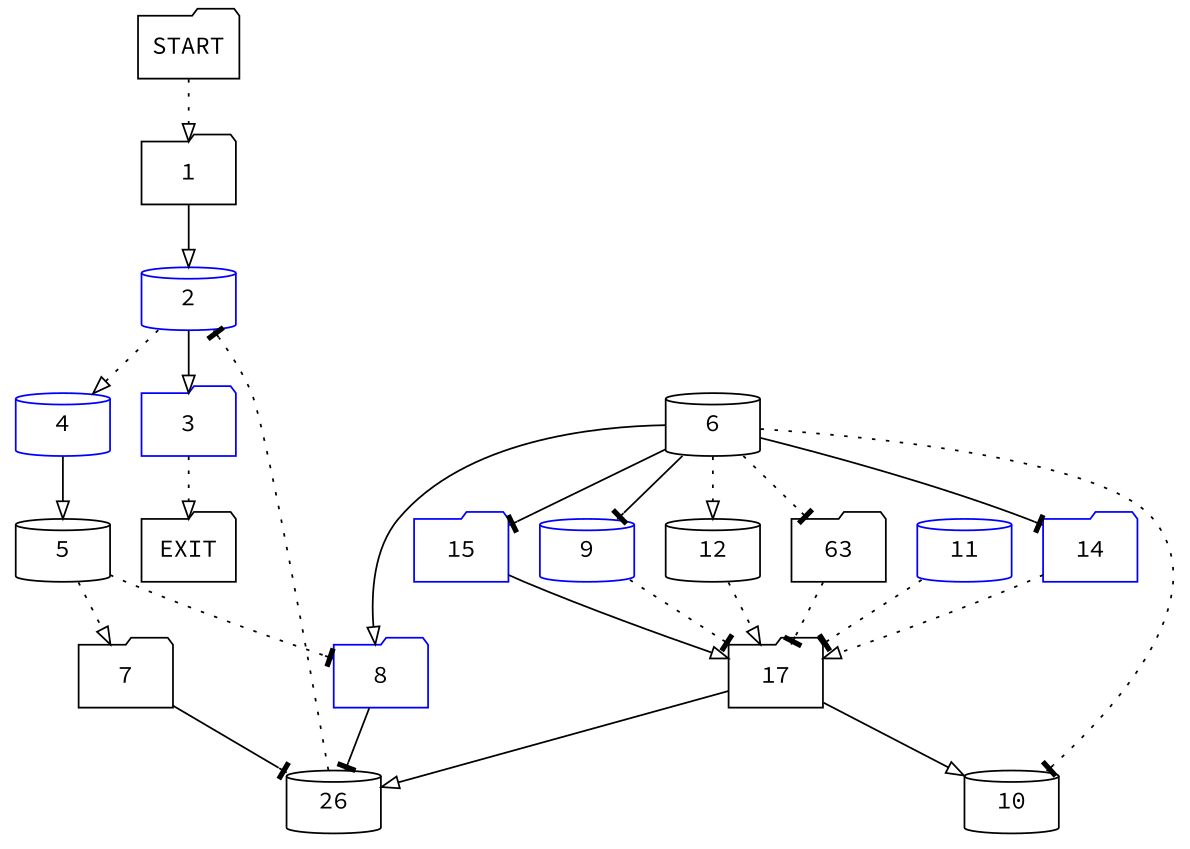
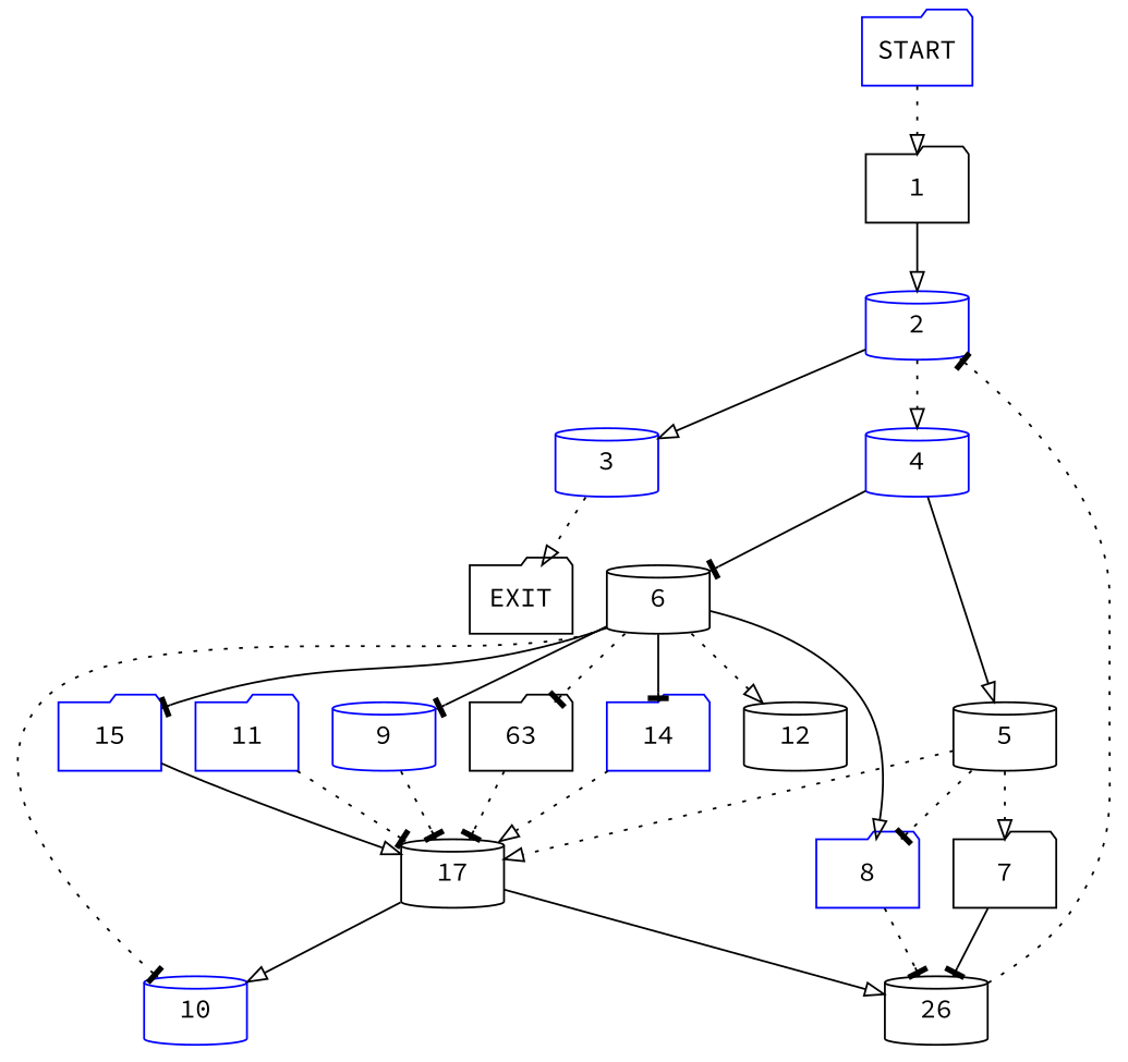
  digraph {
    fontname="Source Code Pro"
    node [color=black fontname="Source Code Pro" shape=cylinder]
    edge [arrowhead=onormal fontname="Source Code Pro" style=dotted]
-   n1 [label=START shape=folder]
+   n1 [color=blue label=START shape=folder]
    1 [shape=folder]
    2 [color=blue]
    n4 [label=EXIT shape=folder]
-   3 [color=blue shape=folder]
+   3 [color=blue]
    4 [color=blue]
    5
    6
    7 [shape=folder]
    8 [color=blue shape=folder]
    9 [color=blue]
-   10
+   10 [color=blue]
    12
    n14 [label=63 shape=folder]
    14 [color=blue shape=folder]
    15 [color=blue shape=folder]
    n17 [label=26]
-   17 [shape=folder]
-   11 [color=blue]
+   17
+   11 [color=blue shape=folder]
    n1 -> 1
    1 -> 2 [style=solid]
    2 -> 3 [style=solid]
    2 -> 4
    3 -> n4
    4 -> 5 [style=solid]
+   4 -> 6 [arrowhead=tee style=solid]
    5 -> 7
    5 -> 8 [arrowhead=tee]
    6 -> 8 [style=solid]
    6 -> 9 [arrowhead=tee style=solid]
    6 -> 10 [arrowhead=tee]
    6 -> 12
    6 -> n14 [arrowhead=tee]
    6 -> 14 [arrowhead=tee style=solid]
    6 -> 15 [arrowhead=tee style=solid]
    7 -> n17 [arrowhead=tee style=solid]
-   8 -> n17 [arrowhead=tee style=solid]
+   8 -> n17 [arrowhead=tee]
    9 -> 17 [arrowhead=tee]
-   12 -> 17
+   5 -> 17
    n14 -> 17 [arrowhead=tee]
    14 -> 17
    15 -> 17 [style=solid]
    n17 -> 2 [arrowhead=tee]
    17 -> 10 [style=solid]
    17 -> n17 [style=solid]
    11 -> 17 [arrowhead=tee]
  }
